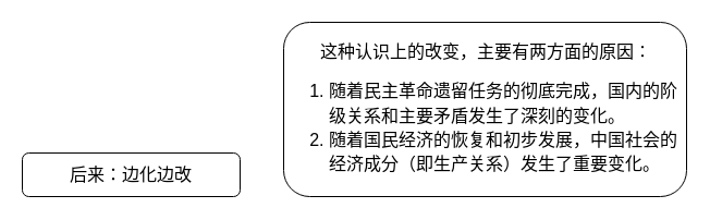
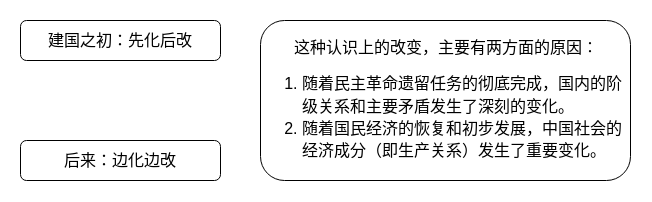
  <mxCell id="0" />
  <mxCell id="1" parent="0" />
+ <mxCell id="2" value="&lt;font style=&quot;font-size: 16px;&quot;&gt;建国之初：先化后改&lt;/font&gt;" style="rounded=1;whiteSpace=wrap;html=1;" vertex="1" parent="1"><mxGeometry x="20" y="20" width="200" height="40" as="geometry" /></mxCell>
  <mxCell id="3" value="&lt;font style=&quot;font-size: 16px;&quot;&gt;后来：边化边改&lt;/font&gt;" style="rounded=1;whiteSpace=wrap;html=1;" vertex="1" parent="1"><mxGeometry x="20" y="140" width="200" height="40" as="geometry" /></mxCell>
  <mxCell id="4" value="&lt;p style=&quot;line-height: 1;&quot;&gt;&lt;/p&gt;&lt;div style=&quot;text-align: center;&quot;&gt;这种认识上的改变，主要有两方面的原因∶&lt;/div&gt;&lt;div&gt;&lt;ol style=&quot;line-height: 1.4;&quot;&gt;&lt;li&gt;随着民主革命遗留任务的彻底完成，&lt;span style=&quot;background-color: initial;&quot;&gt;国内的阶级关系和主要矛盾发生了深刻的变化。&lt;/span&gt;&lt;/li&gt;&lt;li&gt;随着国民经济的恢复和初步发展，中国社会的经济成分（即生产关系）发生了重要变&lt;span style=&quot;background-color: initial;&quot;&gt;化。&lt;/span&gt;&lt;/li&gt;&lt;/ol&gt;&lt;/div&gt;&lt;p&gt;&lt;/p&gt;" style="rounded=1;whiteSpace=wrap;html=1;fontSize=16;align=left;strokeWidth=1;" vertex="1" parent="1"><mxGeometry x="260" y="20" width="370" height="160" as="geometry" /></mxCell>
